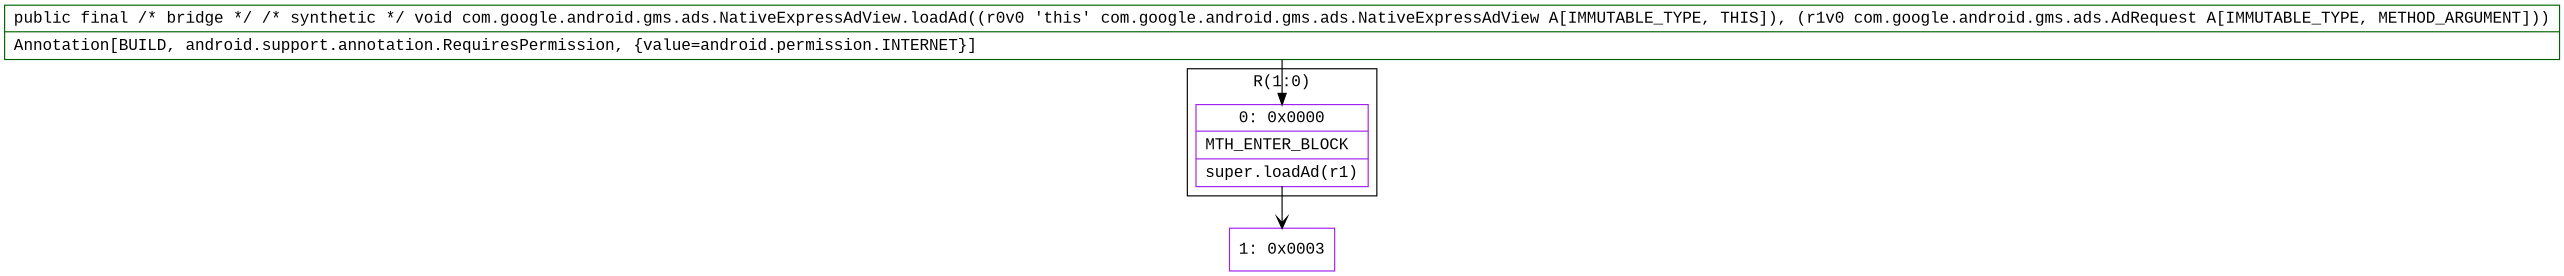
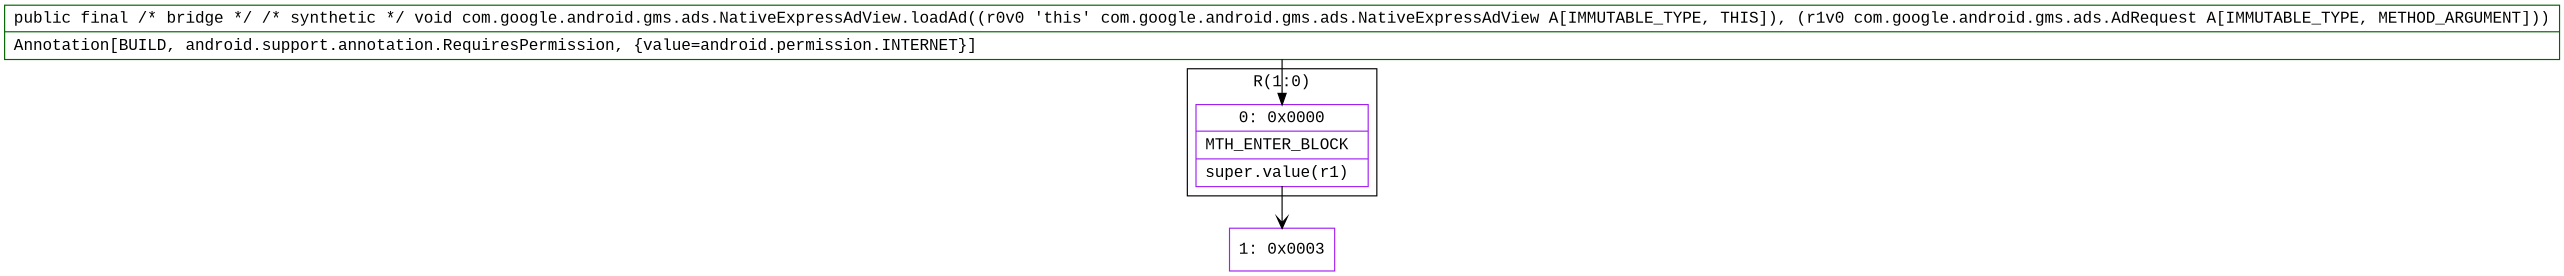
  digraph {
    fontname="Liberation Mono"
    node [color=purple shape=record fontname="Liberation Mono"]
    edge [fontname="Liberation Mono"]
-   n1 [label="{0\:\ 0x0000|MTH_ENTER_BLOCK\l|super.loadAd(r1)\l}"]
+   n1 [label="{0\:\ 0x0000|MTH_ENTER_BLOCK\l|super.value(r1)\l}"]
    n2 [label="{1\:\ 0x0003}"]
    n3 [label="{public final \/* bridge *\/ \/* synthetic *\/ void com.google.android.gms.ads.NativeExpressAdView.loadAd((r0v0 'this' com.google.android.gms.ads.NativeExpressAdView A[IMMUTABLE_TYPE, THIS]), (r1v0 com.google.android.gms.ads.AdRequest A[IMMUTABLE_TYPE, METHOD_ARGUMENT]))  | Annotation[BUILD, android.support.annotation.RequiresPermission, \{value=android.permission.INTERNET\}]\l}" color=darkgreen]
    subgraph cluster_1 {
      label="R(1:0)"
      n1
    }
    n1 -> n2 [arrowhead=vee]
    n3 -> n1 [arrowhead=normal]
  }
